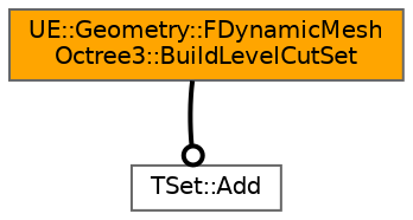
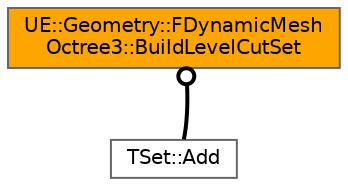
  digraph {
    rankdir=TB
    node [fontname=Helvetica fontsize=10 shape=box style=filled]
    n1 [color=gray40 fillcolor=orange fontcolor=black height=0.2 label="UE::Geometry::FDynamicMesh\lOctree3::BuildLevelCutSet" width=0.4]
    n2 [color=grey40 fillcolor=white height=0.2 label="TSet::Add" width=0.4]
-   n1 -> n2 [color=black fontname=Helvetica fontsize=10 labelfontname=Helvetica labelfontsize=10 style=bold arrowhead=odot]
+   n2 -> n1 [color=black fontname=Helvetica fontsize=10 labelfontname=Helvetica labelfontsize=10 style=bold arrowhead=odot]
  }
